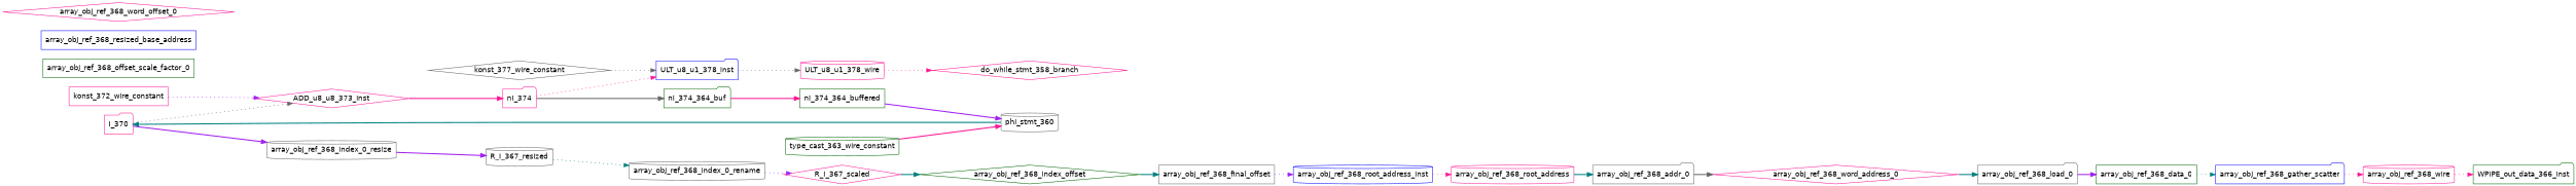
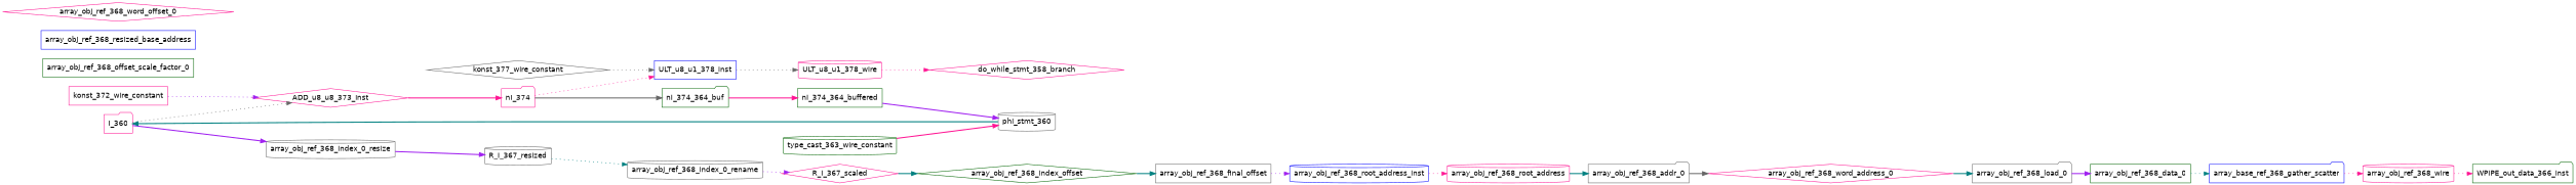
  digraph {
    fontname="DejaVu Sans"
    rankdir=LR
    node [color=deeppink fontname="DejaVu Sans" shape=cylinder]
    edge [color=deeppink fontname="DejaVu Sans" style=bold]
-   I_360 [shape=folder label=I_370]
+   I_360 [shape=folder]
    ADD_u8_u8_373_inst [shape=diamond]
    array_obj_ref_368_index_0_resize [color=gray40]
    nI_374 [shape=folder]
    R_I_367_resized [color=gray40]
    array_obj_ref_368_index_0_rename [color=gray40]
    R_I_367_scaled [shape=diamond]
    array_obj_ref_368_index_offset [color=darkgreen shape=diamond]
    array_obj_ref_368_final_offset [color=gray40 shape=box]
    do_while_stmt_358_branch [shape=diamond]
    ULT_u8_u1_378_wire
    array_obj_ref_368_data_0 [color=darkgreen shape=box]
-   array_obj_ref_368_gather_scatter [color=blue shape=folder]
+   array_obj_ref_368_gather_scatter [color=blue shape=folder label=array_base_ref_368_gather_scatter]
    array_obj_ref_368_wire
    array_obj_ref_368_root_address_inst [color=blue]
    array_obj_ref_368_root_address
    array_obj_ref_368_offset_scale_factor_0 [color=darkgreen shape=box]
    array_obj_ref_368_resized_base_address [color=blue shape=box]
    array_obj_ref_368_addr_0 [color=gray40 shape=folder]
    array_obj_ref_368_word_address_0 [shape=diamond]
    WPIPE_out_data_366_inst [color=darkgreen shape=folder]
    array_obj_ref_368_load_0 [color=gray40 shape=folder]
    array_obj_ref_368_word_offset_0 [shape=diamond]
    konst_372_wire_constant [shape=box]
    konst_377_wire_constant [color=gray40 shape=diamond]
-   ULT_u8_u1_378_inst [color=blue shape=folder]
+   ULT_u8_u1_378_inst [color=blue shape=box]
    nI_374_364_buf [color=darkgreen shape=folder]
    nI_374_364_buffered [color=darkgreen shape=box]
    phi_stmt_360 [color=gray40]
    type_cast_363_wire_constant [color=darkgreen]
    I_360 -> ADD_u8_u8_373_inst [color=gray40 style=dotted]
    I_360 -> array_obj_ref_368_index_0_resize [color=purple]
    ADD_u8_u8_373_inst -> nI_374
    array_obj_ref_368_index_0_resize -> R_I_367_resized [color=purple]
    nI_374 -> ULT_u8_u1_378_inst [style=dotted]
    nI_374 -> nI_374_364_buf [color=gray40]
    R_I_367_resized -> array_obj_ref_368_index_0_rename [color=teal style=dotted]
    array_obj_ref_368_index_0_rename -> R_I_367_scaled [color=purple style=dotted]
    R_I_367_scaled -> array_obj_ref_368_index_offset [color=teal]
    array_obj_ref_368_index_offset -> array_obj_ref_368_final_offset [color=teal]
    array_obj_ref_368_final_offset -> array_obj_ref_368_root_address_inst [color=purple style=dotted]
    ULT_u8_u1_378_wire -> do_while_stmt_358_branch [style=dotted]
    array_obj_ref_368_data_0 -> array_obj_ref_368_gather_scatter [color=teal style=dotted]
    array_obj_ref_368_gather_scatter -> array_obj_ref_368_wire [style=dotted]
    array_obj_ref_368_wire -> WPIPE_out_data_366_inst [style=dotted]
    array_obj_ref_368_root_address_inst -> array_obj_ref_368_root_address [style=dotted]
    array_obj_ref_368_root_address -> array_obj_ref_368_addr_0 [color=teal]
    array_obj_ref_368_addr_0 -> array_obj_ref_368_word_address_0 [color=gray40]
    array_obj_ref_368_word_address_0 -> array_obj_ref_368_load_0 [color=teal]
    array_obj_ref_368_load_0 -> array_obj_ref_368_data_0 [color=purple]
    konst_372_wire_constant -> ADD_u8_u8_373_inst [color=purple style=dotted]
    konst_377_wire_constant -> ULT_u8_u1_378_inst [color=gray40 style=dotted]
    ULT_u8_u1_378_inst -> ULT_u8_u1_378_wire [color=gray40 style=dotted]
    nI_374_364_buf -> nI_374_364_buffered
    nI_374_364_buffered -> phi_stmt_360 [color=purple]
    phi_stmt_360 -> I_360 [color=teal]
    type_cast_363_wire_constant -> phi_stmt_360
  }
